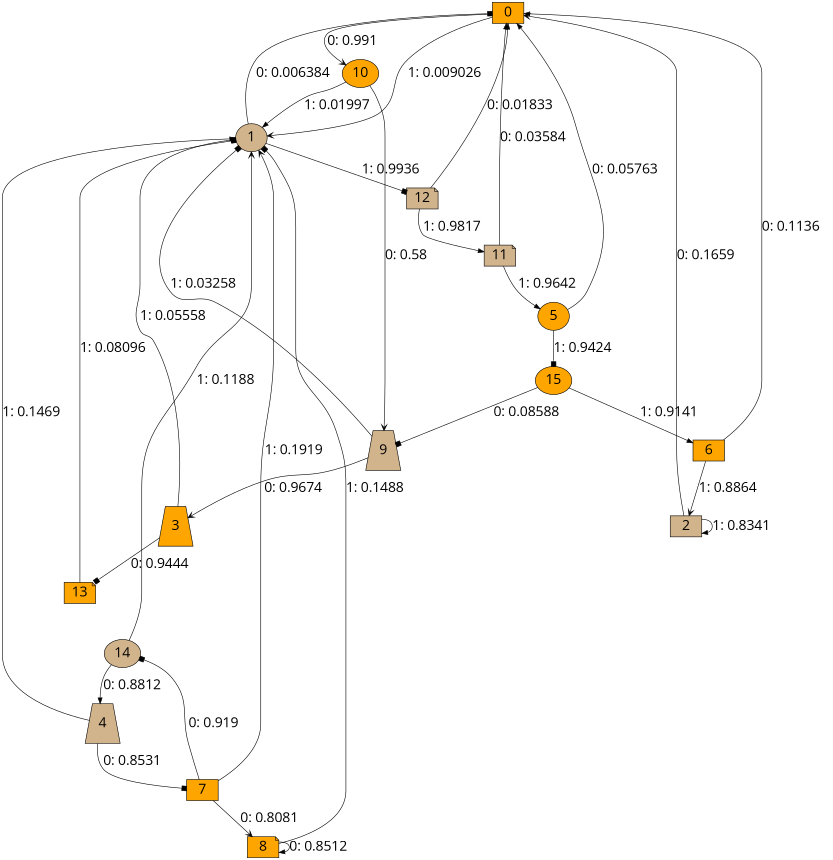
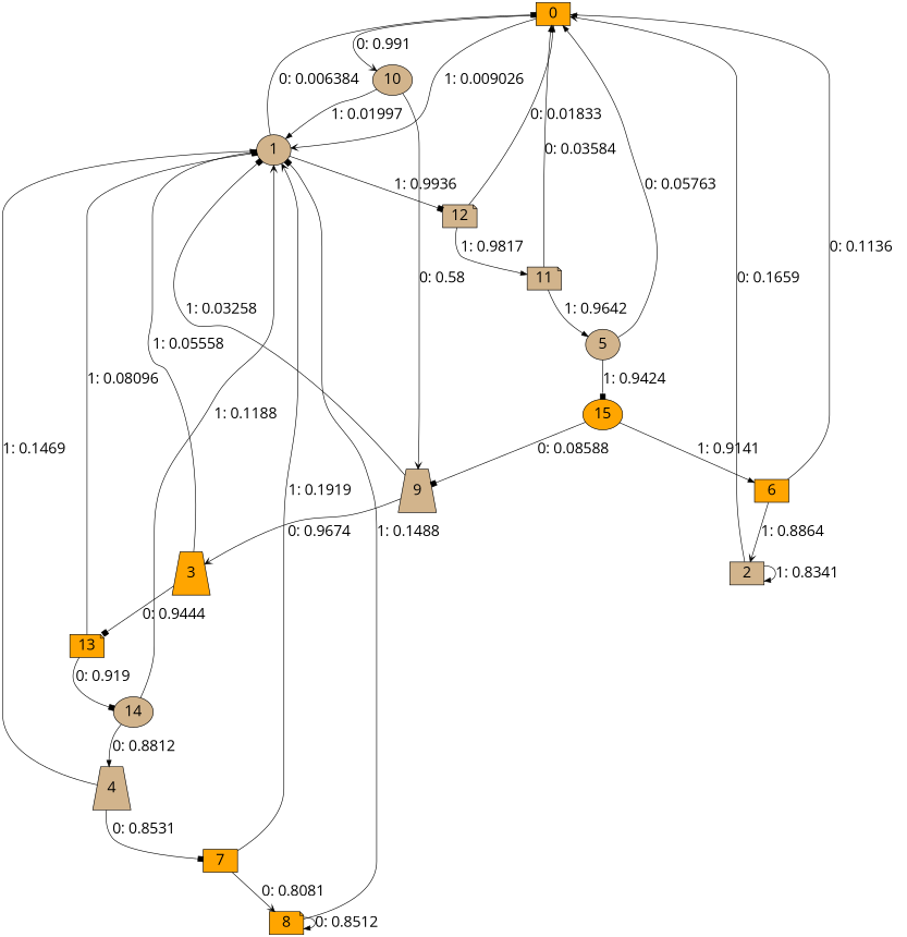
  digraph {
    fontname="Open Sans"
    node [fillcolor=orange fontname="Open Sans" fontsize=24 shape=ellipse style=filled]
    edge [arrowhead=normal fontname="Open Sans" fontsize=24]
    0 [shape=box]
-   10
+   10 [fillcolor=tan]
    1 [fillcolor=tan]
    9 [fillcolor=tan shape=trapezium]
    12 [fillcolor=tan shape=note]
    3 [shape=trapezium]
    11 [fillcolor=tan shape=note]
-   5
+   5 [fillcolor=tan]
    2 [fillcolor=tan shape=box]
    13 [shape=note]
    14 [fillcolor=tan]
    4 [fillcolor=tan shape=trapezium]
    7 [shape=box]
    8 [shape=note]
    15
    6 [shape=box]
    0 -> 10 [arrowhead=vee label="0: 0.991    "]
    0 -> 1 [arrowhead=vee label="1: 0.009026  "]
    10 -> 1 [label="1: 0.01997  "]
    10 -> 9 [arrowhead=vee label="0: 0.58     "]
    1 -> 0 [arrowhead=box label="0: 0.006384  "]
    1 -> 12 [arrowhead=box label="1: 0.9936   "]
    9 -> 1 [arrowhead=box label="1: 0.03258  "]
    9 -> 3 [arrowhead=vee label="0: 0.9674   "]
    12 -> 0 [label="0: 0.01833  "]
    12 -> 11 [label="1: 0.9817   "]
    3 -> 1 [arrowhead=box label="1: 0.05558  "]
    3 -> 13 [arrowhead=box label="0: 0.9444   "]
    11 -> 0 [label="0: 0.03584  "]
    11 -> 5 [label="1: 0.9642   "]
    5 -> 0 [label="0: 0.05763  "]
    5 -> 15 [arrowhead=box label="1: 0.9424   "]
    2 -> 0 [arrowhead=vee label="0: 0.1659   "]
    2 -> 2 [label="1: 0.8341   "]
    13 -> 1 [arrowhead=box label="1: 0.08096  "]
-   7 -> 14 [arrowhead=box label="0: 0.919    "]
+   13 -> 14 [arrowhead=box label="0: 0.919    "]
    14 -> 1 [arrowhead=vee label="1: 0.1188   "]
    14 -> 4 [label="0: 0.8812   "]
    4 -> 1 [label="1: 0.1469   "]
    4 -> 7 [arrowhead=box label="0: 0.8531   "]
    7 -> 1 [arrowhead=vee label="1: 0.1919   "]
    7 -> 8 [arrowhead=vee label="0: 0.8081   "]
    8 -> 1 [arrowhead=box label="1: 0.1488   "]
    8 -> 8 [label="0: 0.8512   "]
    15 -> 9 [arrowhead=box label="0: 0.08588  "]
    15 -> 6 [label="1: 0.9141   "]
    6 -> 0 [label="0: 0.1136   "]
    6 -> 2 [arrowhead=vee label="1: 0.8864   "]
  }
